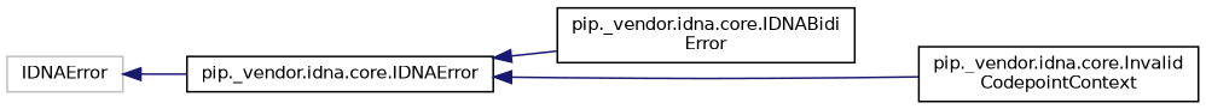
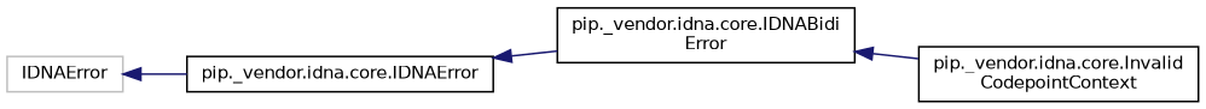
  digraph {
    rankdir=LR
    node [color=black fillcolor=white fontname=Helvetica fontsize=10 shape=record style=filled]
    edge [color=midnightblue dir=back fontname=Helvetica fontsize=10 labelfontname=Helvetica labelfontsize=10 style=solid]
    n1 [color=grey75 height=0.2 label=IDNAError width=0.4]
    n2 [height=0.2 label="pip._vendor.idna.core.IDNAError" width=0.4]
    n3 [height=0.2 label="pip._vendor.idna.core.IDNABidi\lError" width=0.4]
    n4 [height=0.2 label="pip._vendor.idna.core.Invalid\lCodepointContext" width=0.4]
    n1 -> n2
    n2 -> n3
-   n2 -> n4
+   n3 -> n4
  }
